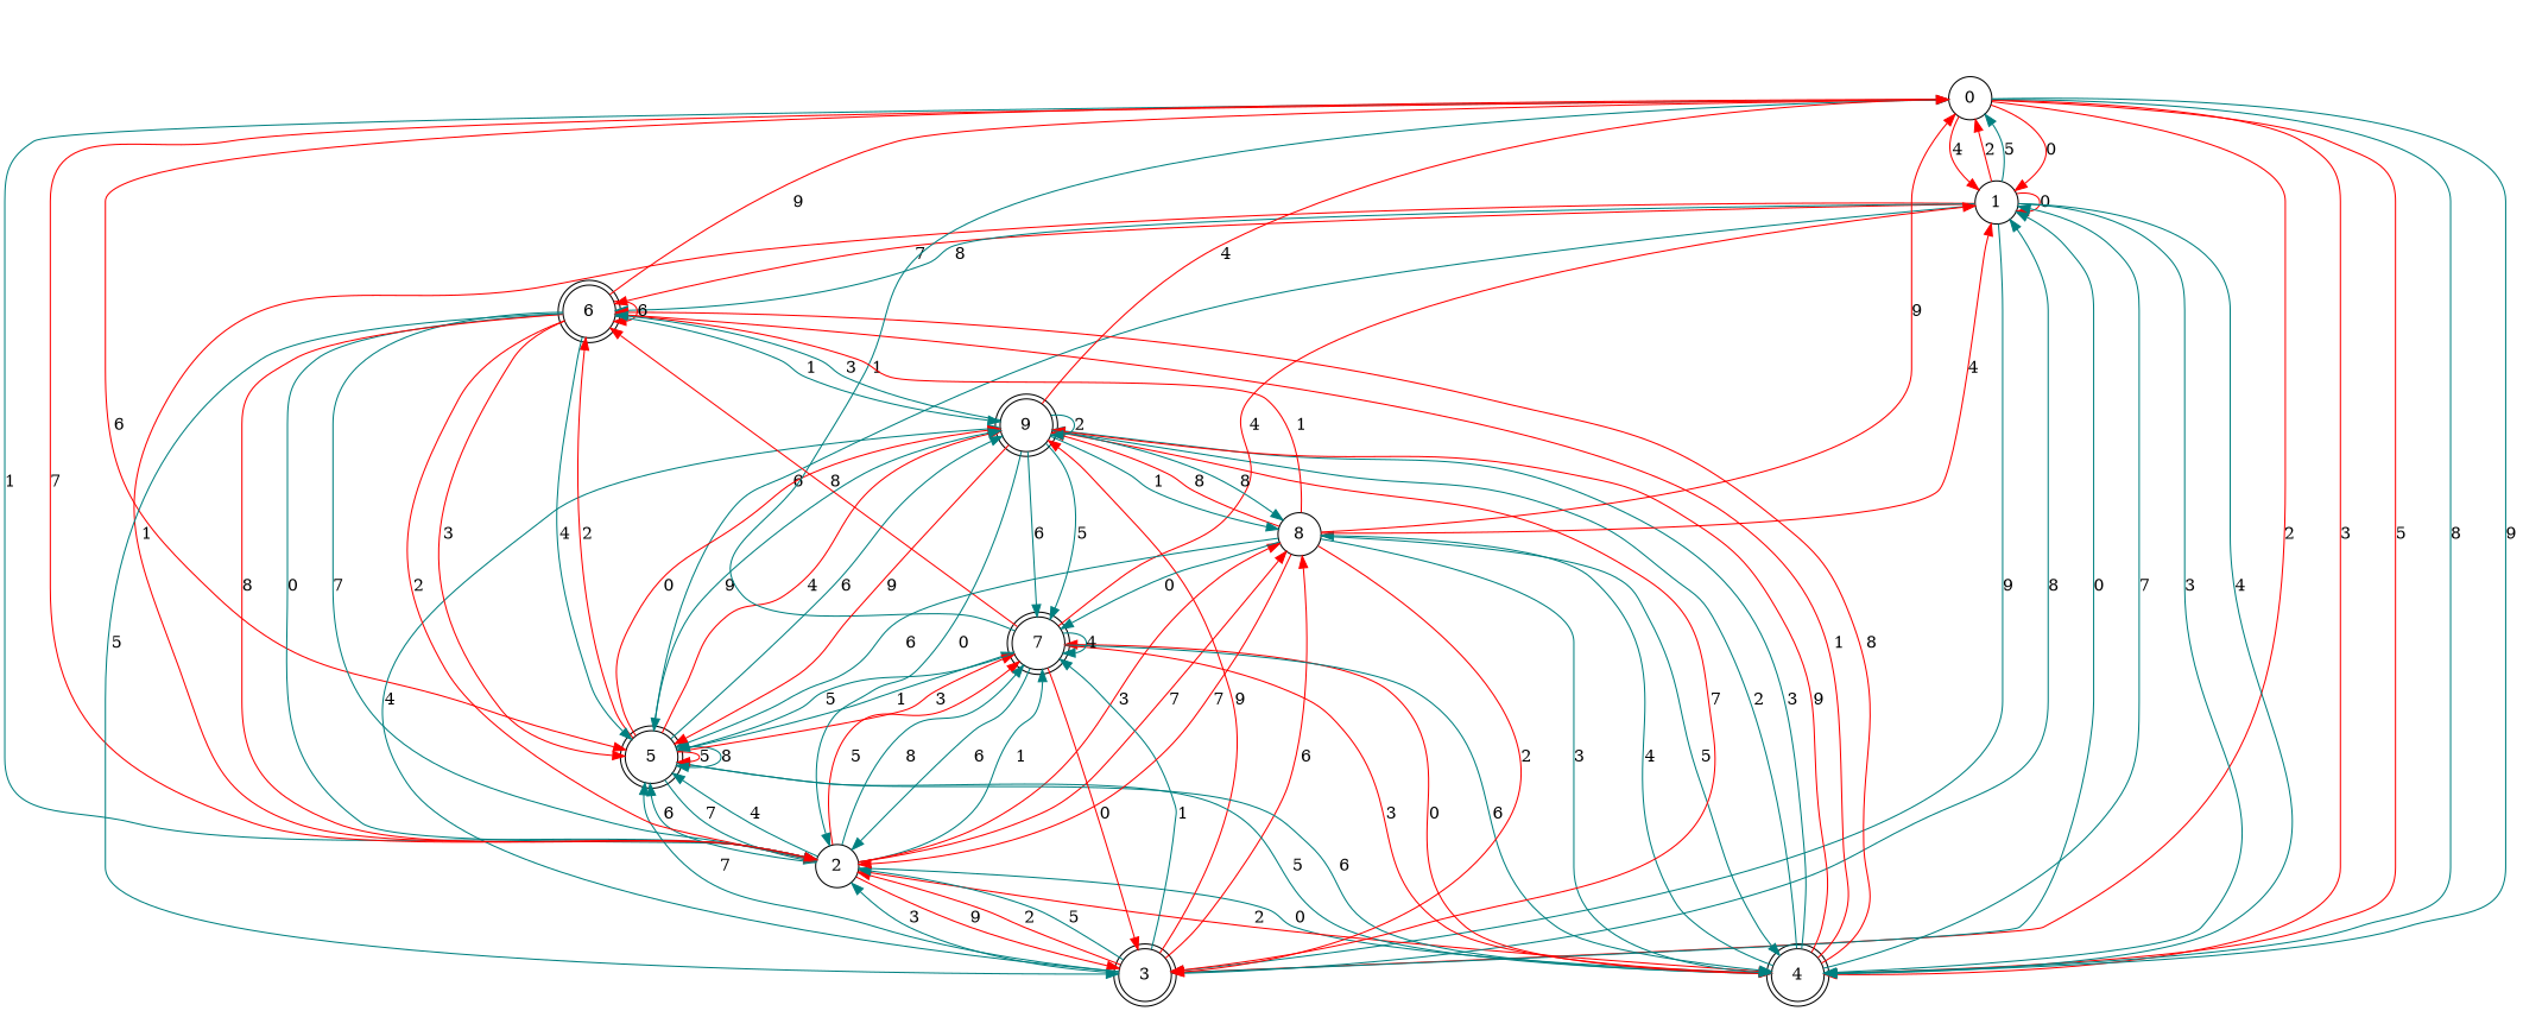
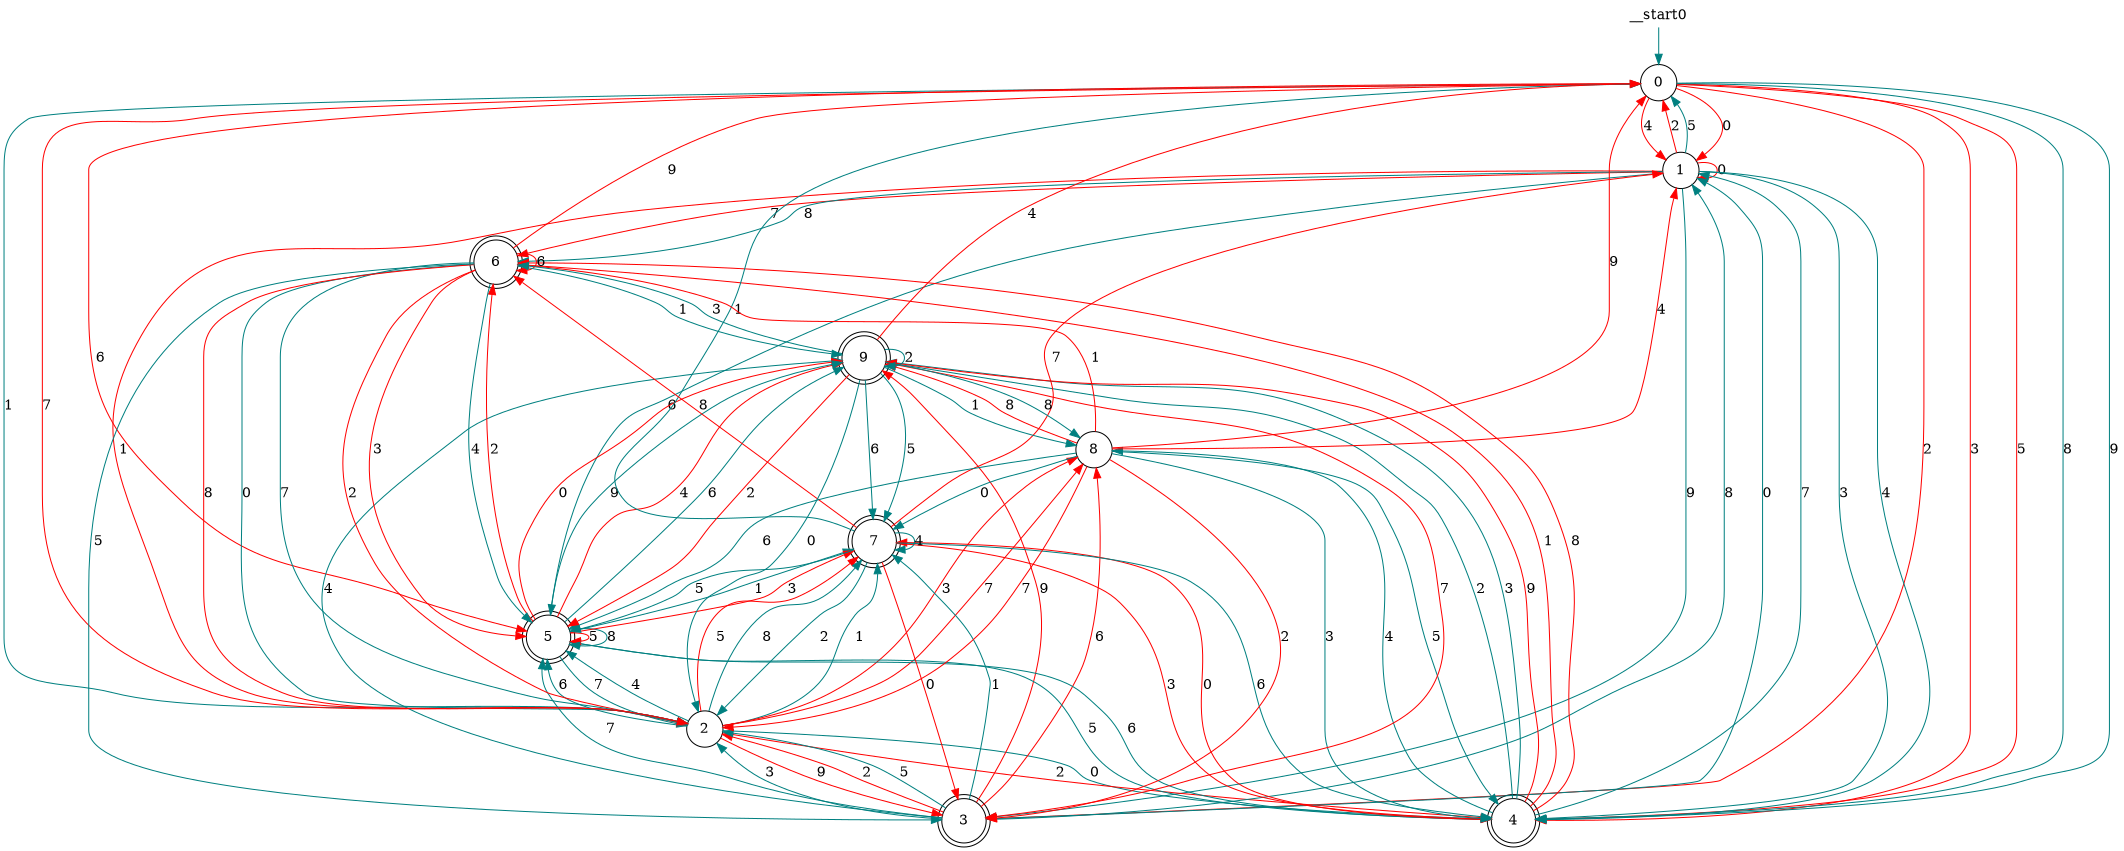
  digraph {
    node [shape=doublecircle]
    edge [color=teal]
    n1 [label=0 shape=circle]
    n2 [label=1 shape=circle]
    n3 [label=2 shape=circle]
    n4 [label=3]
    n5 [label=4]
    n6 [label=5]
    n7 [label=6]
    n8 [label=7]
    n9 [label=8 shape=circle]
    n10 [label=9]
+   __start0 [height=0 shape=none width=0]
    n1 -> n2 [color=red label=0]
    n1 -> n2 [color=red label=4]
    n1 -> n3 [label=1]
    n1 -> n3 [color=red label=7]
    n1 -> n4 [color=red label=2]
    n1 -> n5 [color=red label=3]
    n1 -> n5 [color=red label=5]
    n1 -> n5 [label=8]
    n1 -> n5 [label=9]
    n1 -> n6 [color=red label=6]
    n2 -> n1 [color=red label=2]
    n2 -> n1 [label=5]
    n2 -> n2 [color=red label=0]
    n2 -> n3 [color=red label=1]
    n2 -> n4 [label=9]
    n2 -> n5 [label=3]
    n2 -> n5 [label=4]
    n2 -> n6 [label=6]
    n2 -> n7 [color=red label=7]
    n2 -> n7 [label=8]
    n3 -> n4 [color=red label=9]
    n3 -> n5 [label=0]
    n3 -> n5 [color=red label=2]
    n3 -> n6 [label=4]
    n3 -> n6 [label=6]
    n3 -> n8 [label=1]
    n3 -> n8 [color=red label=5]
    n3 -> n8 [label=8]
    n3 -> n9 [color=red label=3]
    n3 -> n9 [color=red label=7]
    n4 -> n2 [label=0]
    n4 -> n2 [label=8]
    n4 -> n3 [color=red label=2]
    n4 -> n3 [label=3]
    n4 -> n3 [label=5]
    n4 -> n6 [label=7]
    n4 -> n8 [label=1]
    n4 -> n9 [color=red label=6]
    n4 -> n10 [label=4]
    n4 -> n10 [color=red label=9]
    n5 -> n2 [label=7]
    n5 -> n6 [label=5]
    n5 -> n6 [label=6]
    n5 -> n7 [color=red label=1]
    n5 -> n7 [color=red label=8]
    n5 -> n8 [color=red label=0]
    n5 -> n9 [label=4]
    n5 -> n10 [label=2]
    n5 -> n10 [label=3]
    n5 -> n10 [color=red label=9]
    n6 -> n3 [label=7]
    n6 -> n6 [color=red label=5]
    n6 -> n6 [label=8]
    n6 -> n7 [color=red label=2]
    n6 -> n8 [label=1]
    n6 -> n8 [color=red label=3]
    n6 -> n10 [color=red label=0]
    n6 -> n10 [color=red label=4]
    n6 -> n10 [label=6]
    n6 -> n10 [label=9]
    n7 -> n1 [color=red label=9]
    n7 -> n3 [label=0]
    n7 -> n3 [color=red label=2]
    n7 -> n3 [label=7]
    n7 -> n3 [color=red label=8]
    n7 -> n4 [label=5]
    n7 -> n6 [color=red label=3]
    n7 -> n6 [label=4]
    n7 -> n7 [color=red label=6]
    n7 -> n10 [label=1]
    n8 -> n1 [label=1]
-   n8 -> n2 [color=red label=4]
-   n8 -> n3 [label=6]
+   n8 -> n2 [color=red label=7]
+   n8 -> n3 [label=2]
    n8 -> n4 [color=red label=0]
    n8 -> n5 [color=red label=3]
    n8 -> n5 [label=6]
    n8 -> n6 [label=5]
    n8 -> n7 [color=red label=8]
    n8 -> n8 [label=4]
    n9 -> n1 [color=red label=9]
    n9 -> n2 [color=red label=4]
    n9 -> n3 [color=red label=7]
    n9 -> n4 [color=red label=2]
    n9 -> n5 [label=3]
    n9 -> n5 [label=5]
    n9 -> n6 [label=6]
    n9 -> n7 [color=red label=1]
    n9 -> n8 [label=0]
    n9 -> n10 [color=red label=8]
    n10 -> n1 [color=red label=4]
    n10 -> n3 [label=0]
    n10 -> n4 [color=red label=7]
-   n10 -> n6 [color=red label=9]
+   n10 -> n6 [color=red label=2]
    n10 -> n7 [label=3]
    n10 -> n8 [label=5]
    n10 -> n8 [label=6]
    n10 -> n9 [label=1]
    n10 -> n9 [label=8]
    n10 -> n10 [label=2]
+   __start0 -> n1
  }
